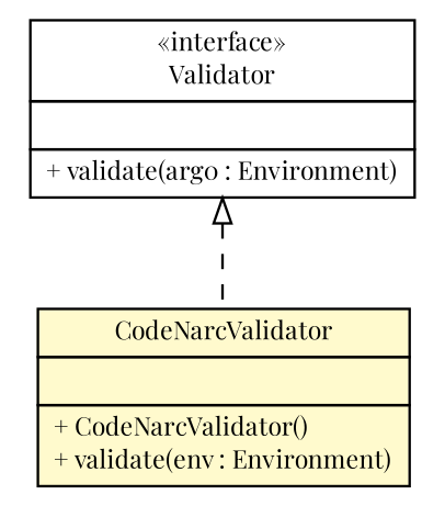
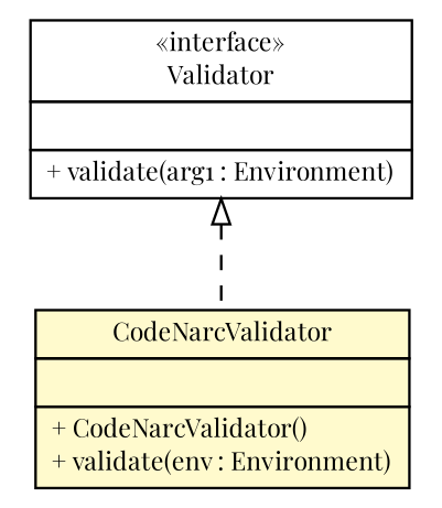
  digraph {
    nodesep=0.25
    ranksep=0.5
    fontname="Playfair Display"
    node [fontcolor=black fontname="Playfair Display" fontsize=10.0 shape=plaintext]
    n1 [label=<<table title="com.qulice.codenarc.CodeNarcValidator" border="0" cellborder="1" cellspacing="0" cellpadding="2" port="p" bgcolor="lemonChiffon" href="./CodeNarcValidator.html"> 		<tr><td><table border="0" cellspacing="0" cellpadding="1"> <tr><td align="center" balign="center"> CodeNarcValidator </td></tr> 		</table></td></tr> 		<tr><td><table border="0" cellspacing="0" cellpadding="1"> <tr><td align="left" balign="left">  </td></tr> 		</table></td></tr> 		<tr><td><table border="0" cellspacing="0" cellpadding="1"> <tr><td align="left" balign="left"> + CodeNarcValidator() </td></tr> <tr><td align="left" balign="left"> + validate(env : Environment) </td></tr> 		</table></td></tr> 		</table>>]
-   n2 [label=<<table title="com.qulice.spi.Validator" border="0" cellborder="1" cellspacing="0" cellpadding="2" port="p" href="http://java.sun.com/j2se/1.4.2/docs/api/com/qulice/spi/Validator.html"> 		<tr><td><table border="0" cellspacing="0" cellpadding="1"> <tr><td align="center" balign="center"> &#171;interface&#187; </td></tr> <tr><td align="center" balign="center"> Validator </td></tr> 		</table></td></tr> 		<tr><td><table border="0" cellspacing="0" cellpadding="1"> <tr><td align="left" balign="left">  </td></tr> 		</table></td></tr> 		<tr><td><table border="0" cellspacing="0" cellpadding="1"> <tr><td align="left" balign="left"> + validate(arg0 : Environment) </td></tr> 		</table></td></tr> 		</table>>]
+   n2 [label=<<table title="com.qulice.spi.Validator" border="0" cellborder="1" cellspacing="0" cellpadding="2" port="p" href="http://java.sun.com/j2se/1.4.2/docs/api/com/qulice/spi/Validator.html"> 		<tr><td><table border="0" cellspacing="0" cellpadding="1"> <tr><td align="center" balign="center"> &#171;interface&#187; </td></tr> <tr><td align="center" balign="center"> Validator </td></tr> 		</table></td></tr> 		<tr><td><table border="0" cellspacing="0" cellpadding="1"> <tr><td align="left" balign="left">  </td></tr> 		</table></td></tr> 		<tr><td><table border="0" cellspacing="0" cellpadding="1"> <tr><td align="left" balign="left"> + validate(arg1 : Environment) </td></tr> 		</table></td></tr> 		</table>>]
    n2 -> n1 [arrowtail=empty dir=back fontname="Playfair Display" fontsize=10 headport=p labelfontname=Helvetica labelfontsize=10 style=dashed tailport=p]
  }
